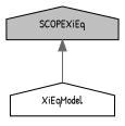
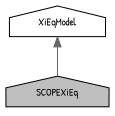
  digraph {
    fontname="Patrick Hand"
    node [color=black fontname="Patrick Hand" fontsize=10 shape=house]
    n1 [fillcolor=grey75 fontcolor=black height=0.2 label=SCOPEXiEq style=filled width=0.4]
    n2 [height=0.2 label=XiEqModel width=0.4]
-   n1 -> n2 [color=gray40 dir=back fontname="Patrick Hand" fontsize=10 labelfontname=Helvetica labelfontsize=10 style=solid]
+   n2 -> n1 [color=gray40 dir=back fontname="Patrick Hand" fontsize=10 labelfontname=Helvetica labelfontsize=10 style=solid]
  }
